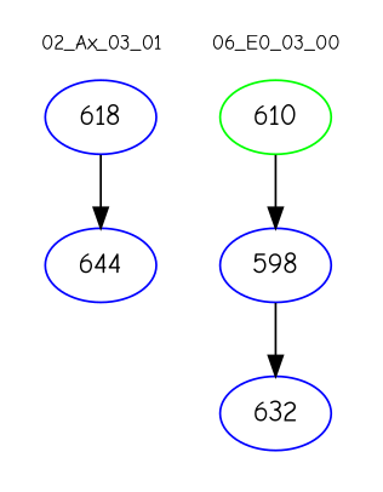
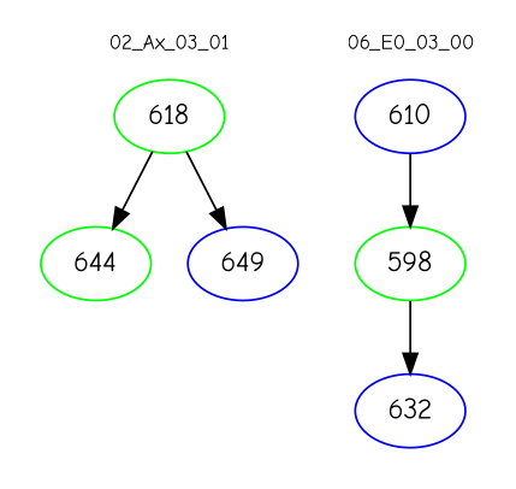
  digraph {
    fontname="Comic Neue"
    node [color=blue fontname="Comic Neue"]
    edge [color=black fontname="Comic Neue"]
-   n1 [label=644]
-   n2 [label=618]
-   n4 [color=green label=610]
-   n5 [label=598]
+   n1 [color=green label=644]
+   n2 [color=green label=618]
+   n3 [label=649]
+   n4 [label=610]
+   n5 [color=green label=598]
    n6 [label=632]
    subgraph cluster_1 {
      color=white
      fontsize=10
      label="02_Ax_03_01"
      n1
      n2
+     n3
    }
    subgraph cluster_2 {
      color=white
      fontsize=10
      label="06_E0_03_00"
      n4
      n5
      n6
    }
    n2 -> n1
+   n2 -> n3
    n4 -> n5
    n5 -> n6
  }
